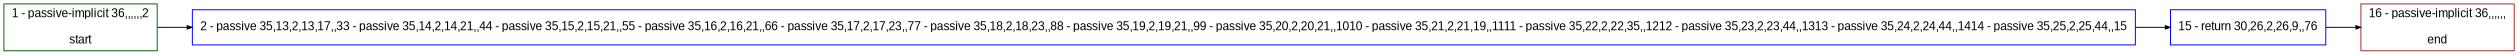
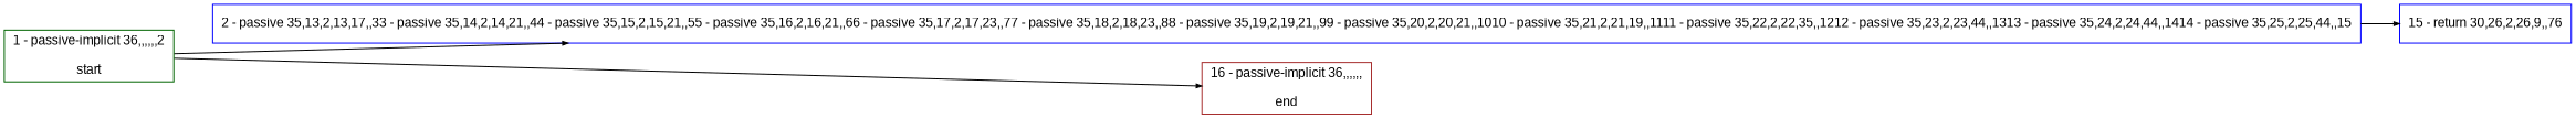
  digraph {
    bgcolor=white
    compound=true
    fillcolor="#FFFFCC"
    fontname=Arial
    fontsize=12
    pack=true
    packmode=clust
    rankdir=LR
    style="rounded,filled"
    node [color="#0000ff" compound=true fillcolor="#ffffff" fixedsize=false fontname=Arial fontsize=12 node_initialized=no shape=box style=filled]
    edge [arrowhead=normal arrowsize=0.5 arrowtail=none color="#000000" compound=true dir=forward fontcolor=black fontname=Arial fontsize=12]
    n1 [label="2 - passive 35,13,2,13,17,,33 - passive 35,14,2,14,21,,44 - passive 35,15,2,15,21,,55 - passive 35,16,2,16,21,,66 - passive 35,17,2,17,23,,77 - passive 35,18,2,18,23,,88 - passive 35,19,2,19,21,,99 - passive 35,20,2,20,21,,1010 - passive 35,21,2,21,19,,1111 - passive 35,22,2,22,35,,1212 - passive 35,23,2,23,44,,1313 - passive 35,24,2,24,44,,1414 - passive 35,25,2,25,44,,15"]
    n2 [label="15 - return 30,26,2,26,9,,76"]
    n3 [color="#a52a2a" label="16 - passive-implicit 36,,,,,,\n\nend"]
    n4 [color="#006400" label="1 - passive-implicit 36,,,,,,2\n\nstart"]
    n1 -> n2
-   n2 -> n3
+   n4 -> n3
    n4 -> n1
  }
